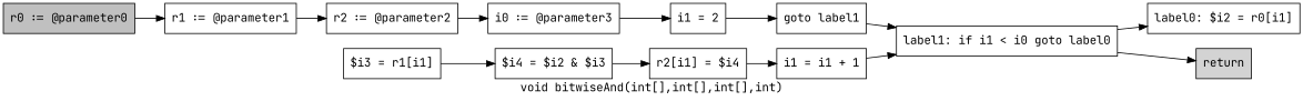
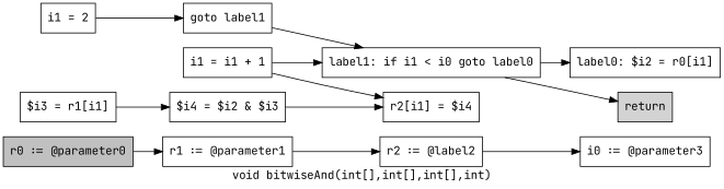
  digraph {
    fontname="JetBrains Mono"
    label="void bitwiseAnd(int[],int[],int[],int)"
    rankdir=LR
    node [fontname="JetBrains Mono" shape=box]
    edge [fontname="JetBrains Mono"]
    n1 [fillcolor=gray label="r0 := @parameter0" style=filled]
    n2 [label="r1 := @parameter1"]
-   n3 [label="r2 := @parameter2"]
+   n3 [label="r2 := @label2"]
    n4 [label="i0 := @parameter3"]
    n5 [label="i1 = 2"]
    n6 [label="goto label1"]
    n7 [label="label1: if i1 < i0 goto label0"]
    n8 [label="label0: $i2 = r0[i1]"]
    n9 [fillcolor=lightgray label=return style=filled]
    n10 [label="$i3 = r1[i1]"]
    n11 [label="$i4 = $i2 & $i3"]
    n12 [label="r2[i1] = $i4"]
    n13 [label="i1 = i1 + 1"]
    n1 -> n2
    n2 -> n3
    n3 -> n4
-   n4 -> n5
    n5 -> n6
    n6 -> n7
    n7 -> n8
    n7 -> n9
    n10 -> n11
    n11 -> n12
-   n12 -> n13
+   n13 -> n12
    n13 -> n7
  }
